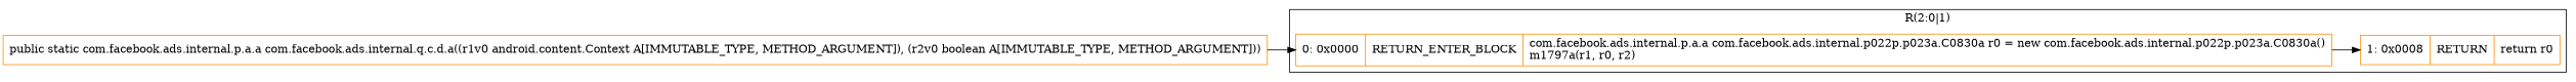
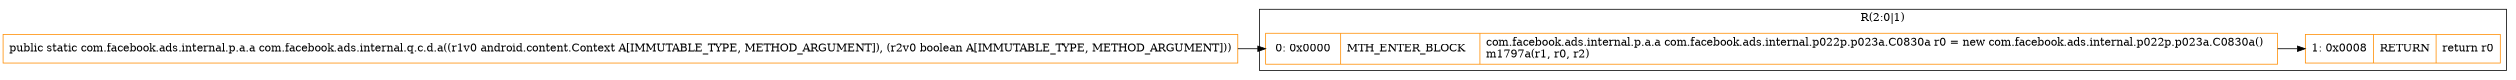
  digraph {
    rankdir=LR
    node [color=darkorange shape=record]
    edge [arrowhead=normal]
-   n1 [label="{0\:\ 0x0000|RETURN_ENTER_BLOCK\l|com.facebook.ads.internal.p.a.a com.facebook.ads.internal.p022p.p023a.C0830a r0 = new com.facebook.ads.internal.p022p.p023a.C0830a()\lm1797a(r1, r0, r2)\l}"]
+   n1 [label="{0\:\ 0x0000|MTH_ENTER_BLOCK\l|com.facebook.ads.internal.p.a.a com.facebook.ads.internal.p022p.p023a.C0830a r0 = new com.facebook.ads.internal.p022p.p023a.C0830a()\lm1797a(r1, r0, r2)\l}"]
    n2 [label="{1\:\ 0x0008|RETURN\l|return r0\l}"]
    n3 [label="{public static com.facebook.ads.internal.p.a.a com.facebook.ads.internal.q.c.d.a((r1v0 android.content.Context A[IMMUTABLE_TYPE, METHOD_ARGUMENT]), (r2v0 boolean A[IMMUTABLE_TYPE, METHOD_ARGUMENT])) }"]
    subgraph cluster_1 {
      label="R(2:0|1)"
      n1
      n2
    }
    n1 -> n2
    n3 -> n1
  }
